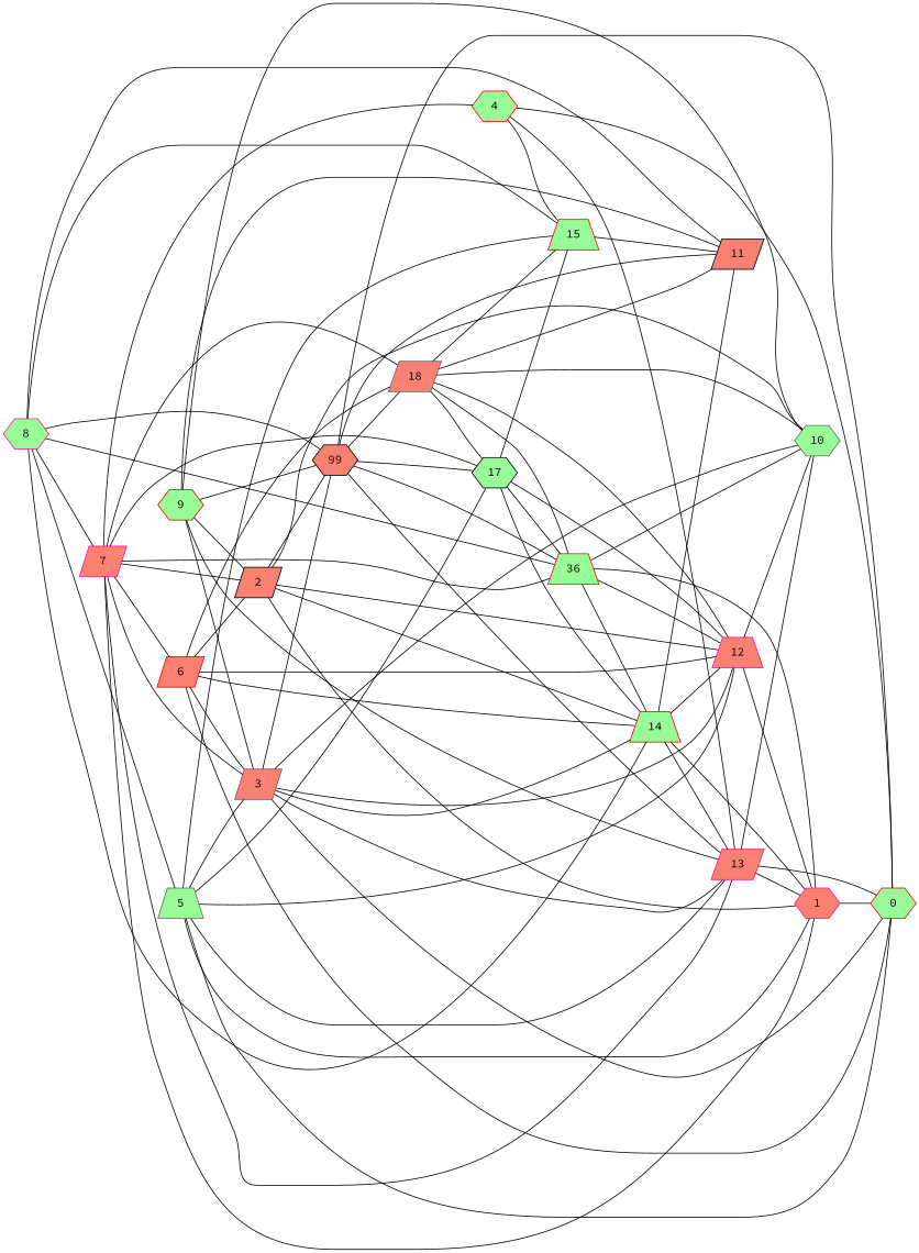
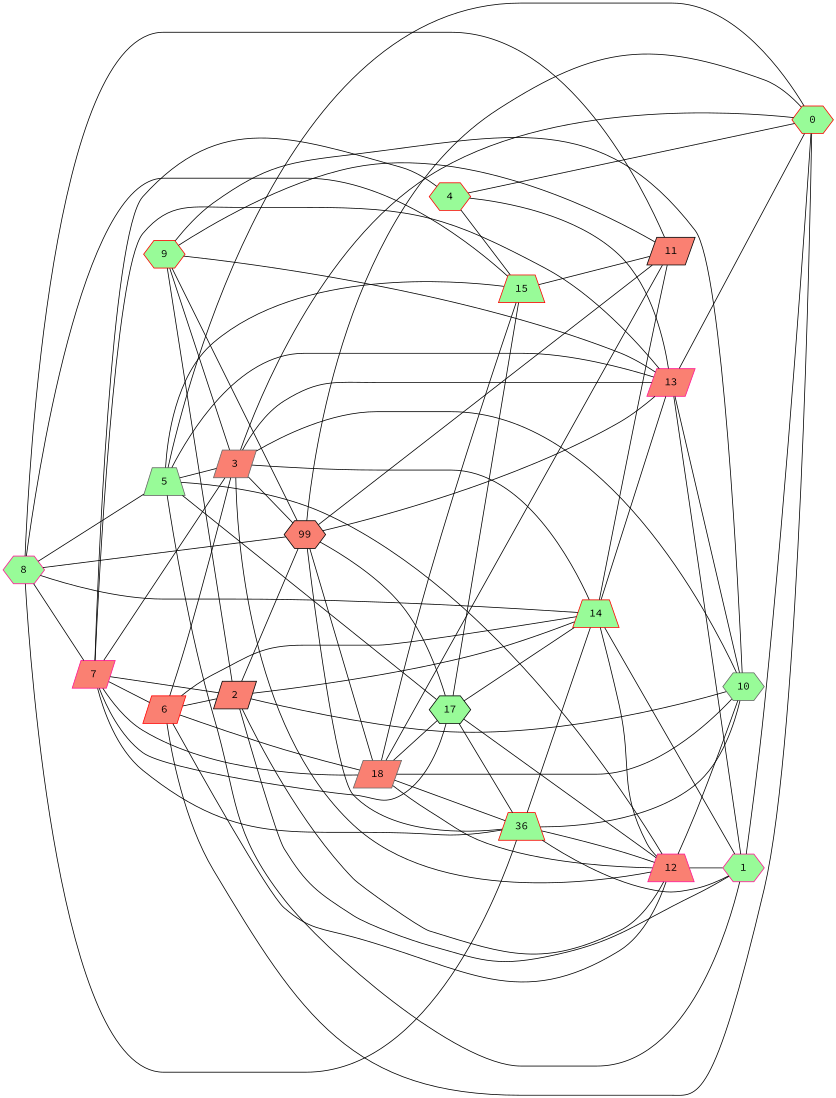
  digraph {
    fontname="Source Code Pro"
    rankdir=LR
    node [color=red fillcolor=palegreen fontname="Source Code Pro" shape=hexagon style=filled]
    edge [color=black dir=none fontname="Source Code Pro"]
    8 [color=deeppink]
    11 [color=black fillcolor=salmon shape=parallelogram]
    n3 [label=36 shape=trapezium]
    15 [shape=trapezium]
    7 [color=deeppink fillcolor=salmon shape=parallelogram]
    5 [color=gray40 shape=trapezium]
    n7 [color=black fillcolor=salmon label=99]
    14 [shape=trapezium]
    12 [color=deeppink fillcolor=salmon shape=trapezium]
-   1 [color=deeppink fillcolor=salmon]
+   1 [color=deeppink]
    10 [color=gray40]
    4
    13 [color=deeppink fillcolor=salmon shape=parallelogram]
    18 [color=gray40 fillcolor=salmon shape=parallelogram]
    3 [color=gray40 fillcolor=salmon shape=parallelogram]
    2 [color=black fillcolor=salmon shape=parallelogram]
    6 [fillcolor=salmon shape=parallelogram]
    17 [color=black]
    0
    9
    subgraph sub_1 {
      8
      11
      n3
      15
      7
      5
      n7
      14
      12
      1
      10
      4
      13
      18
      3
      2
      6
      17
      0
      9
    }
    8 -> 11
    8 -> n3
    8 -> 15
    8 -> 7
    8 -> 5
    8 -> n7
    8 -> 14
    n3 -> 14
    n3 -> 12
    n3 -> 1
    n3 -> 10
    15 -> 11
    7 -> n3
-   7 -> 1
    7 -> 4
    7 -> 13
    7 -> 18
    7 -> 3
    7 -> 2
    7 -> 6
    7 -> 17
    5 -> 15
    5 -> 12
    5 -> 1
    5 -> 13
    5 -> 3
    5 -> 17
    5 -> 0
    n7 -> 11
    n7 -> n3
    n7 -> 13
    n7 -> 18
    n7 -> 17
    n7 -> 0
    14 -> 11
    14 -> 12
    14 -> 1
    14 -> 13
    12 -> 1
    12 -> 10
    1 -> 0
    4 -> 15
    4 -> 13
    4 -> 0
    13 -> 1
    13 -> 10
    13 -> 0
    18 -> 11
    18 -> n3
    18 -> 15
    18 -> 12
    18 -> 10
    18 -> 17
    3 -> n7
    3 -> 14
    3 -> 12
    3 -> 10
    3 -> 13
    3 -> 0
    2 -> n7
    2 -> 14
    2 -> 12
    2 -> 1
    2 -> 10
    6 -> 14
    6 -> 12
    6 -> 18
    6 -> 3
    6 -> 2
    6 -> 0
    17 -> n3
    17 -> 15
    17 -> 14
    17 -> 12
    9 -> 11
    9 -> n7
    9 -> 10
    9 -> 13
    9 -> 3
    9 -> 2
  }
